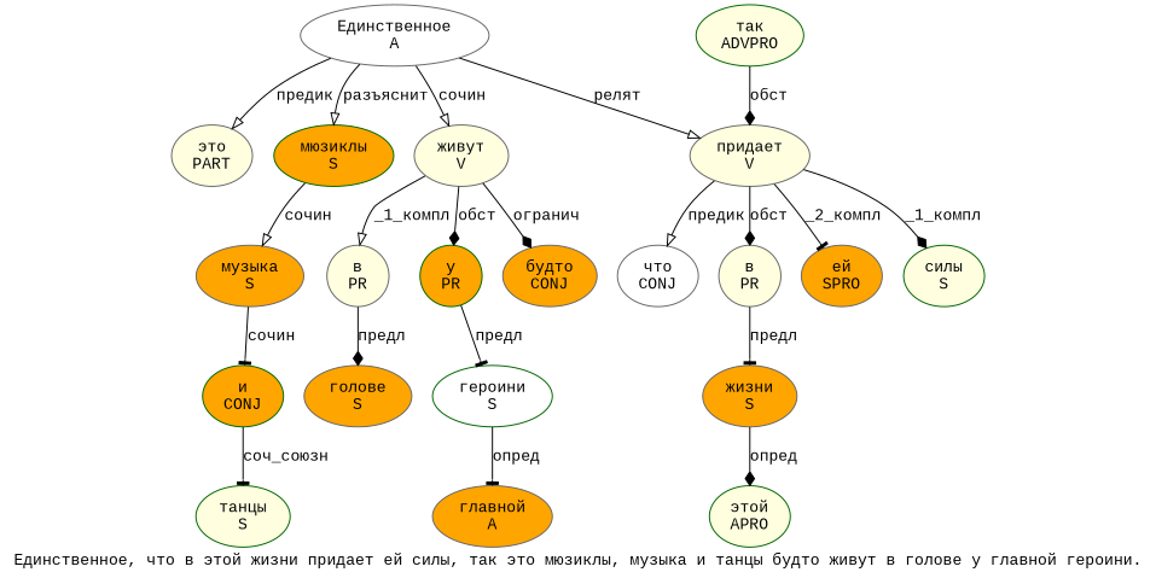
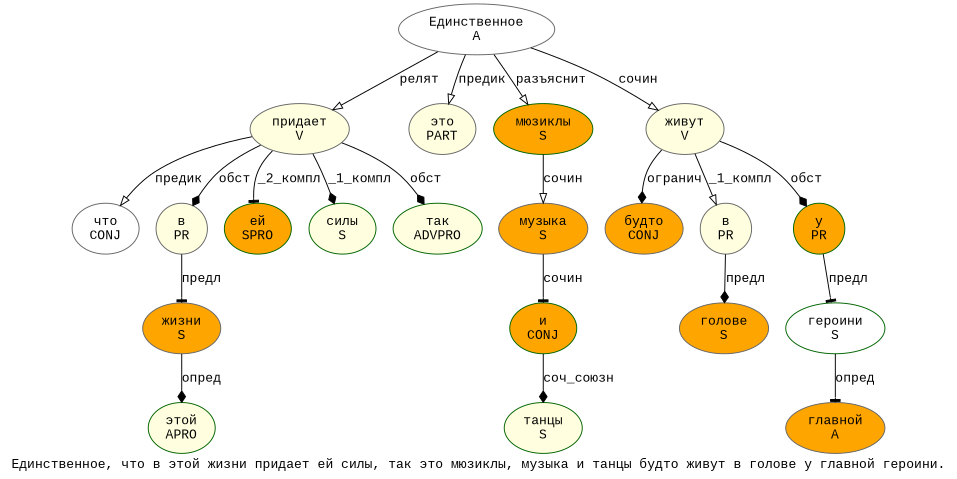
  digraph {
    fontname="Liberation Mono"
    label="Единственное, что в этой жизни придает ей силы, так это мюзиклы, музыка и танцы будто живут в голове у главной героини."
    node [color=gray40 fillcolor=lightyellow fontname="Liberation Mono" penwidth=1 shape=ellipse style=filled]
    edge [arrowhead=onormal fontname="Liberation Mono"]
    n1 [fillcolor=white label="Единственное\nA"]
    n2 [label="придает\nV"]
    n3 [label="это\nPART"]
    n4 [color=darkgreen fillcolor=orange label="мюзиклы\nS"]
    n5 [label="живут\nV"]
    n6 [fillcolor=white label="что\nCONJ"]
    n7 [label="в\nPR"]
-   n8 [fillcolor=orange label="ей\nSPRO"]
+   n8 [color=darkgreen fillcolor=orange label="ей\nSPRO"]
    n9 [color=darkgreen label="силы\nS"]
    n10 [color=darkgreen label="так\nADVPRO"]
    n11 [fillcolor=orange label="музыка\nS"]
    n12 [fillcolor=orange label="будто\nCONJ"]
    n13 [label="в\nPR"]
    n14 [color=darkgreen fillcolor=orange label="у\nPR"]
    n15 [fillcolor=orange label="жизни\nS"]
    n16 [color=darkgreen label="этой\nAPRO"]
    n17 [color=darkgreen fillcolor=orange label="и\nCONJ"]
    n18 [color=darkgreen label="танцы\nS"]
    n19 [fillcolor=orange label="голове\nS"]
    n20 [color=darkgreen fillcolor=white label="героини\nS"]
    n21 [fillcolor=orange label="главной\nA"]
    n1 -> n2 [label="релят"]
    n1 -> n3 [label="предик"]
    n1 -> n4 [label="разъяснит"]
    n1 -> n5 [label="сочин"]
    n2 -> n6 [label="предик"]
    n2 -> n7 [arrowhead=diamond label="обст"]
    n2 -> n8 [arrowhead=tee label="_2_компл"]
    n2 -> n9 [arrowhead=diamond label="_1_компл"]
-   n10 -> n2 [arrowhead=diamond label="обст"]
+   n2 -> n10 [arrowhead=diamond label="обст"]
    n4 -> n11 [label="сочин"]
    n5 -> n12 [arrowhead=diamond label="огранич"]
    n5 -> n13 [label="_1_компл"]
    n5 -> n14 [arrowhead=diamond label="обст"]
    n7 -> n15 [arrowhead=tee label="предл"]
    n11 -> n17 [arrowhead=tee label="сочин"]
    n13 -> n19 [arrowhead=diamond label="предл"]
    n14 -> n20 [arrowhead=tee label="предл"]
    n15 -> n16 [arrowhead=diamond label="опред"]
-   n17 -> n18 [arrowhead=tee label="соч_союзн"]
+   n17 -> n18 [arrowhead=diamond label="соч_союзн"]
    n20 -> n21 [arrowhead=tee label="опред"]
  }
